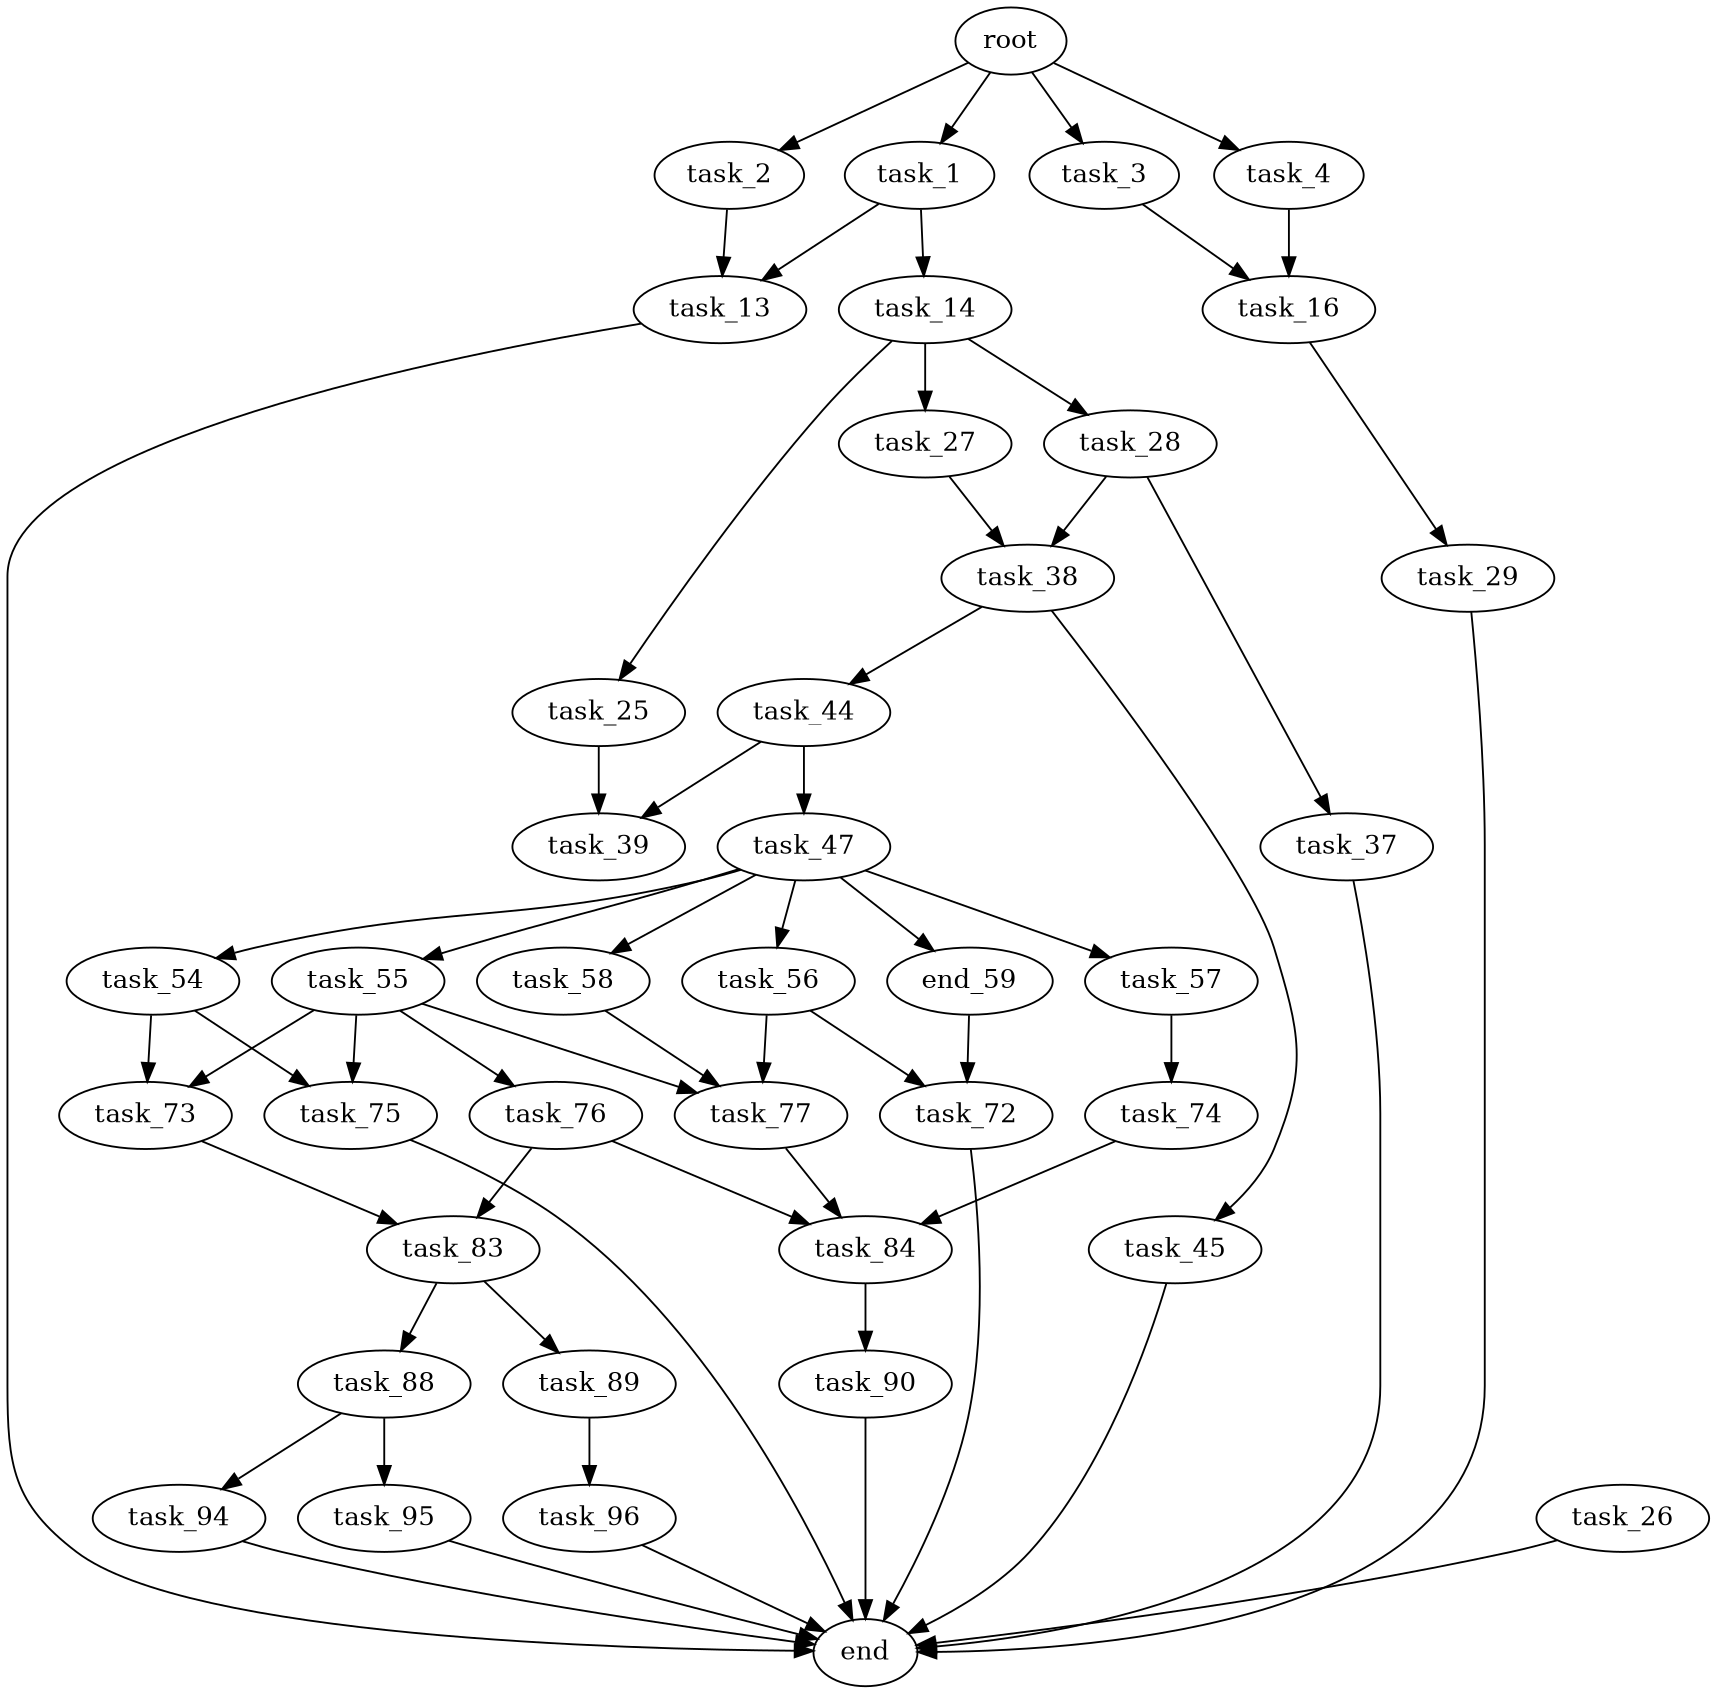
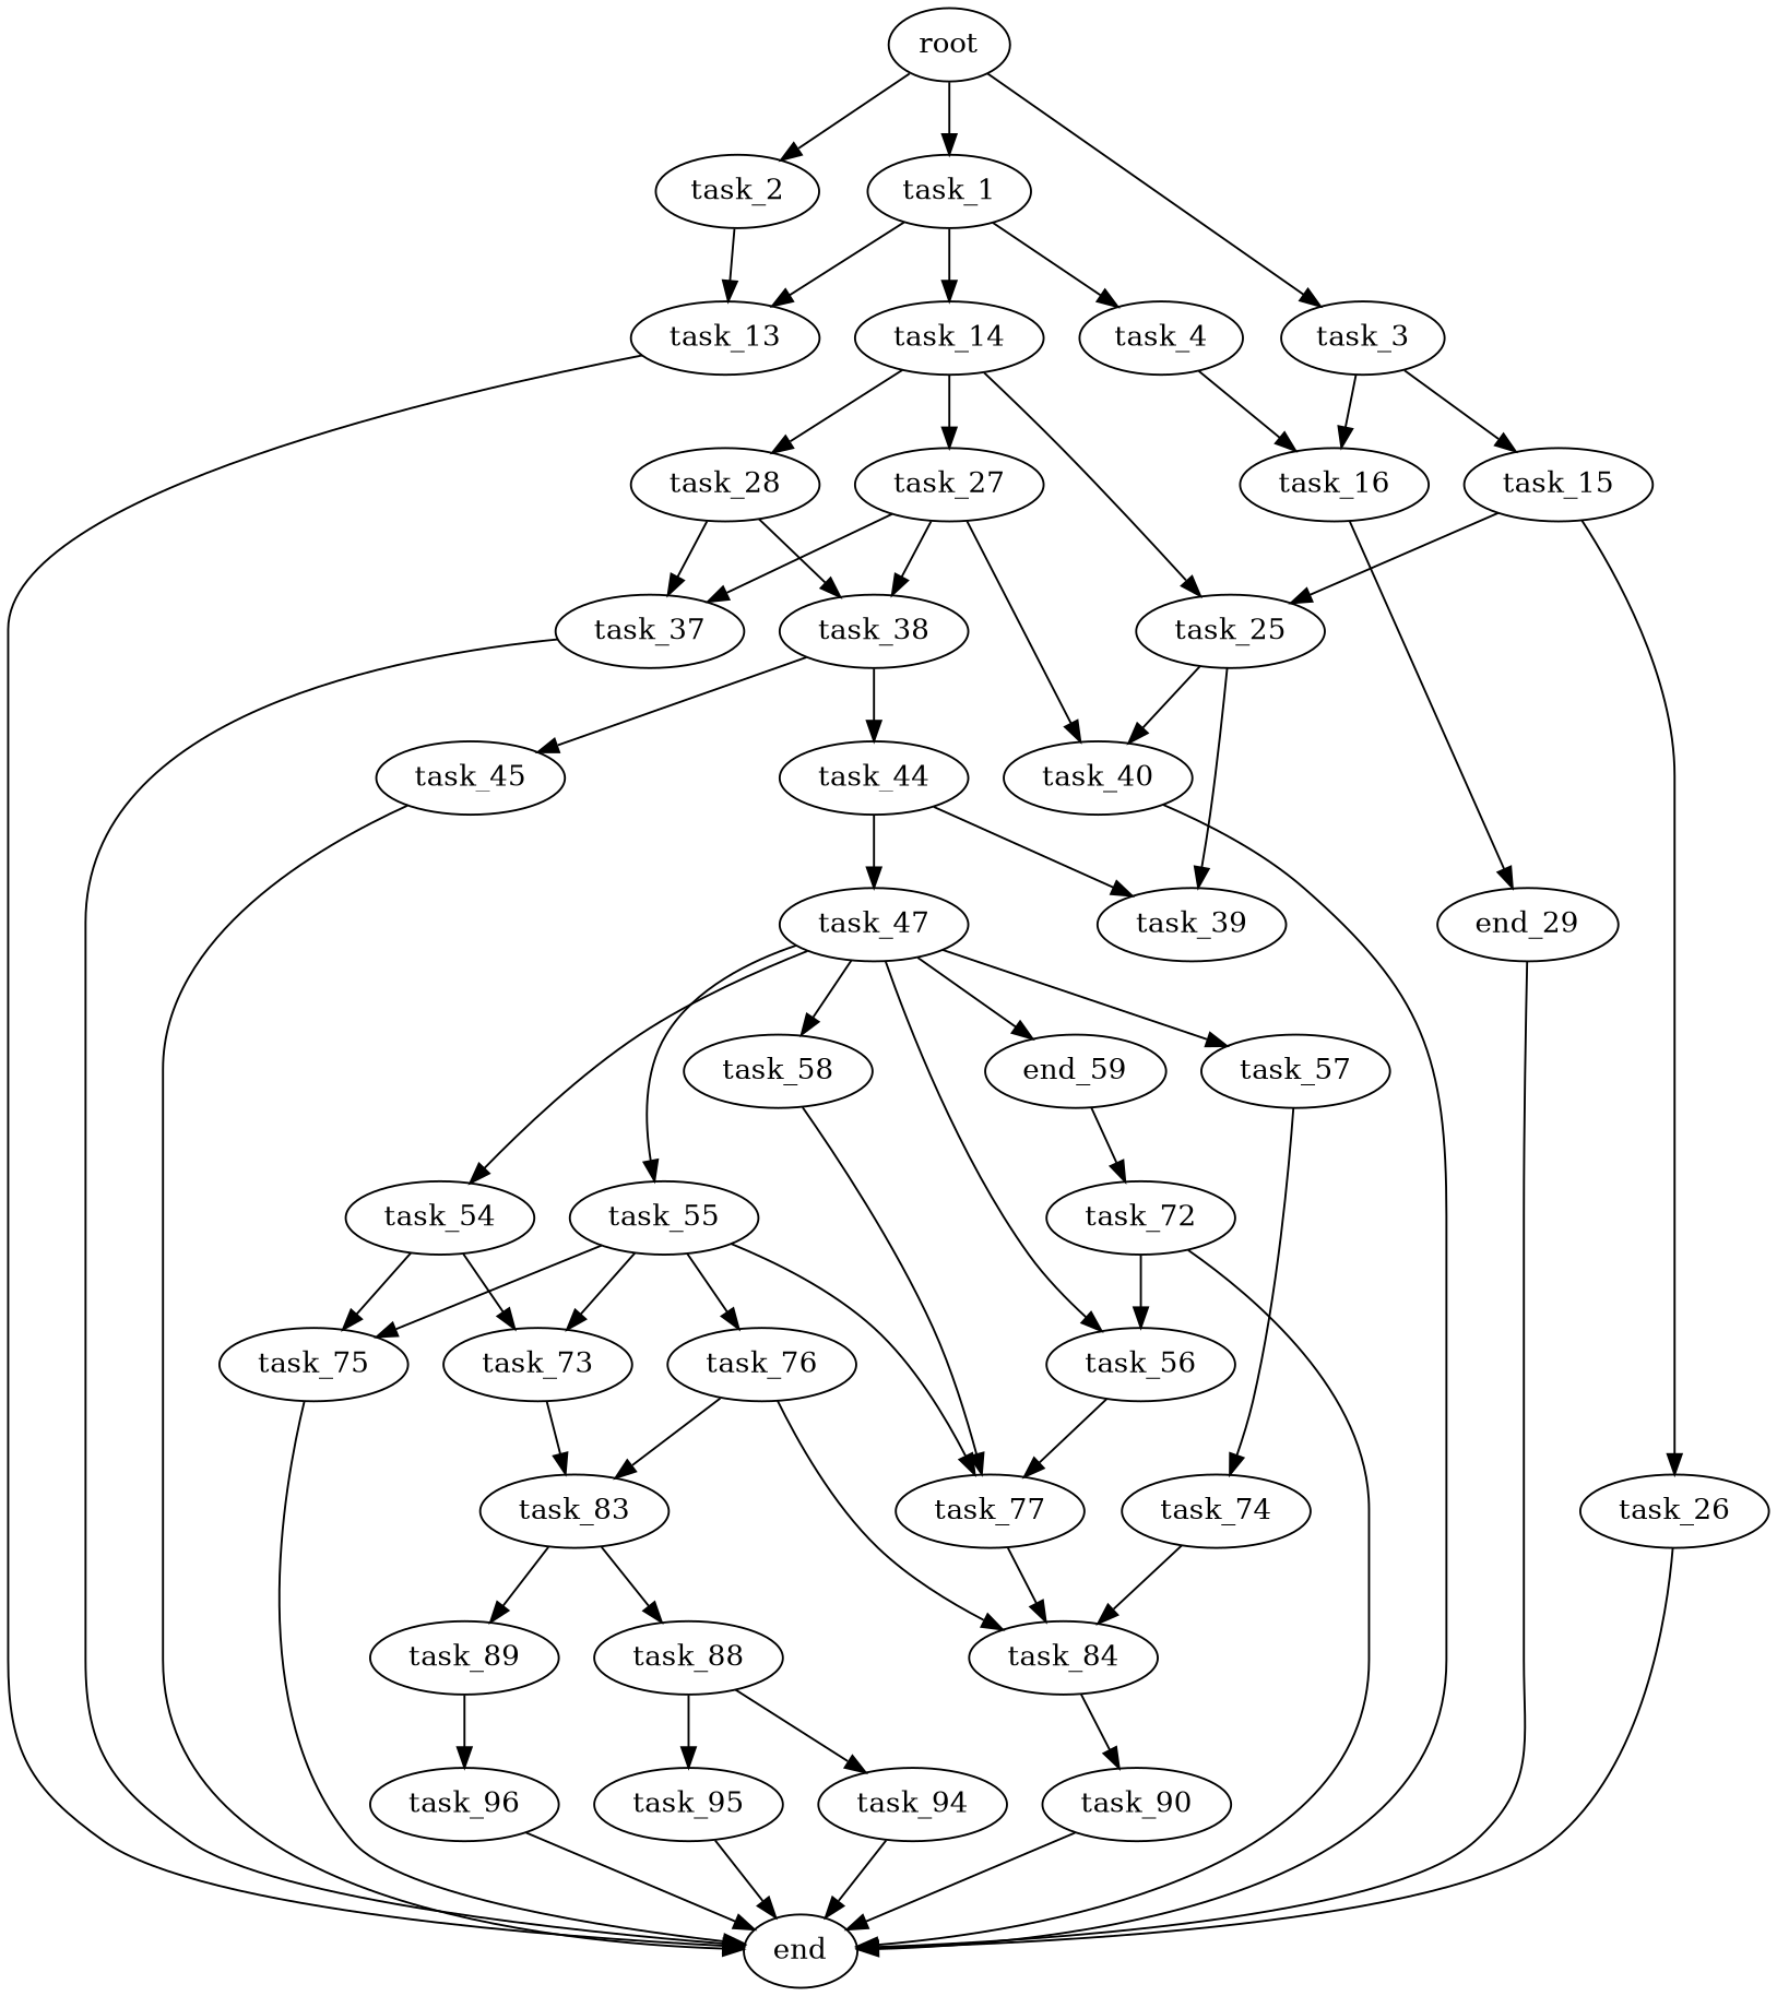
  digraph {
    root
    task_1
    task_2
    task_3
    task_4
    task_13
    task_14
+   task_15
    task_16
    end
    task_25
    task_27
    task_28
    task_26
-   task_29
+   task_29 [label=end_29]
    task_39
+   task_40
    task_37
    task_38
    task_44
    task_45
    task_47
    task_54
    task_55
    task_56
    task_57
    task_58
    n28 [label=end_59]
    task_73
    task_75
    task_76
    task_77
    task_72
    task_74
    task_83
    task_84
    task_88
    task_89
    task_90
    task_94
    task_95
    task_96
    root -> task_1
    root -> task_2
    root -> task_3
-   root -> task_4
+   task_1 -> task_4
    task_1 -> task_13
    task_1 -> task_14
    task_2 -> task_13
+   task_3 -> task_15
    task_3 -> task_16
    task_4 -> task_16
    task_13 -> end
    task_14 -> task_25
    task_14 -> task_27
    task_14 -> task_28
+   task_15 -> task_25
+   task_15 -> task_26
    task_16 -> task_29
    task_25 -> task_39
+   task_25 -> task_40
+   task_27 -> task_40
+   task_27 -> task_37
    task_27 -> task_38
    task_28 -> task_37
    task_28 -> task_38
    task_26 -> end
    task_29 -> end
+   task_40 -> end
    task_37 -> end
    task_38 -> task_44
    task_38 -> task_45
    task_44 -> task_39
    task_44 -> task_47
    task_45 -> end
    task_47 -> task_54
    task_47 -> task_55
    task_47 -> task_56
    task_47 -> task_57
    task_47 -> task_58
    task_47 -> n28
    task_54 -> task_73
    task_54 -> task_75
    task_55 -> task_73
    task_55 -> task_75
    task_55 -> task_76
    task_55 -> task_77
    task_56 -> task_77
-   task_56 -> task_72
+   task_72 -> task_56
    task_57 -> task_74
    task_58 -> task_77
    n28 -> task_72
    task_73 -> task_83
    task_75 -> end
    task_76 -> task_83
    task_76 -> task_84
    task_77 -> task_84
    task_72 -> end
    task_74 -> task_84
    task_83 -> task_88
    task_83 -> task_89
    task_84 -> task_90
    task_88 -> task_94
    task_88 -> task_95
    task_89 -> task_96
    task_90 -> end
    task_94 -> end
    task_95 -> end
    task_96 -> end
  }
